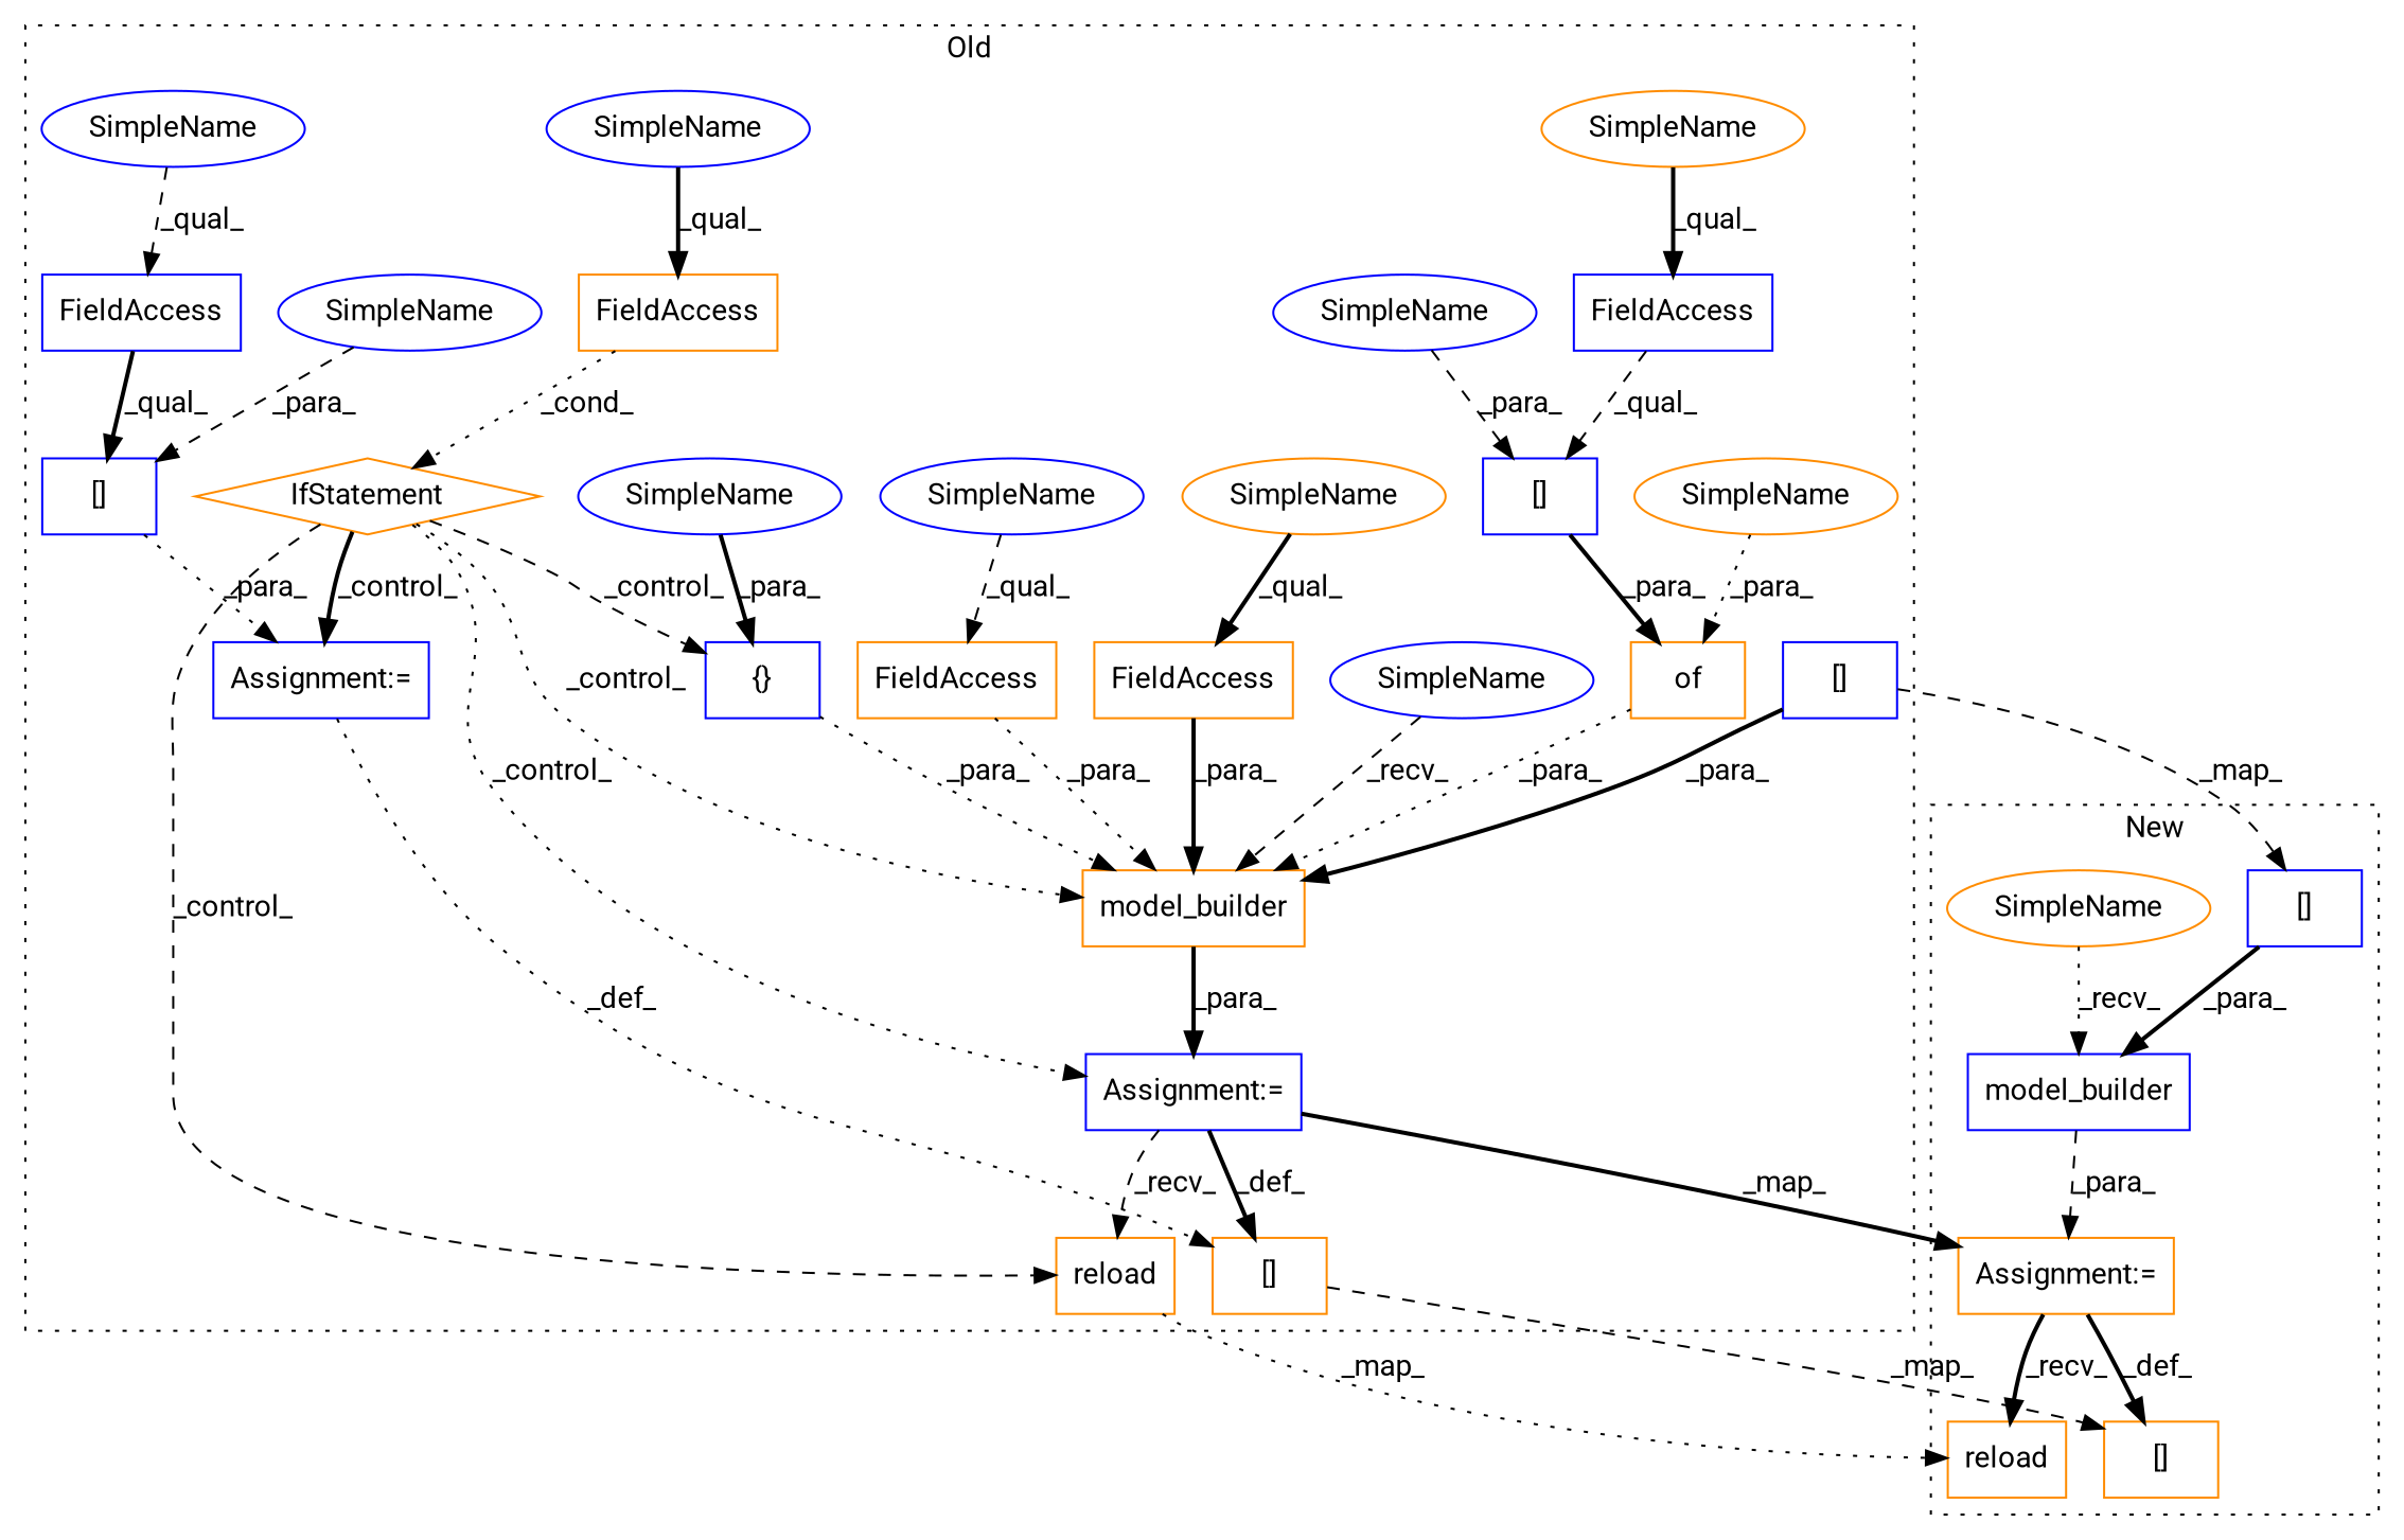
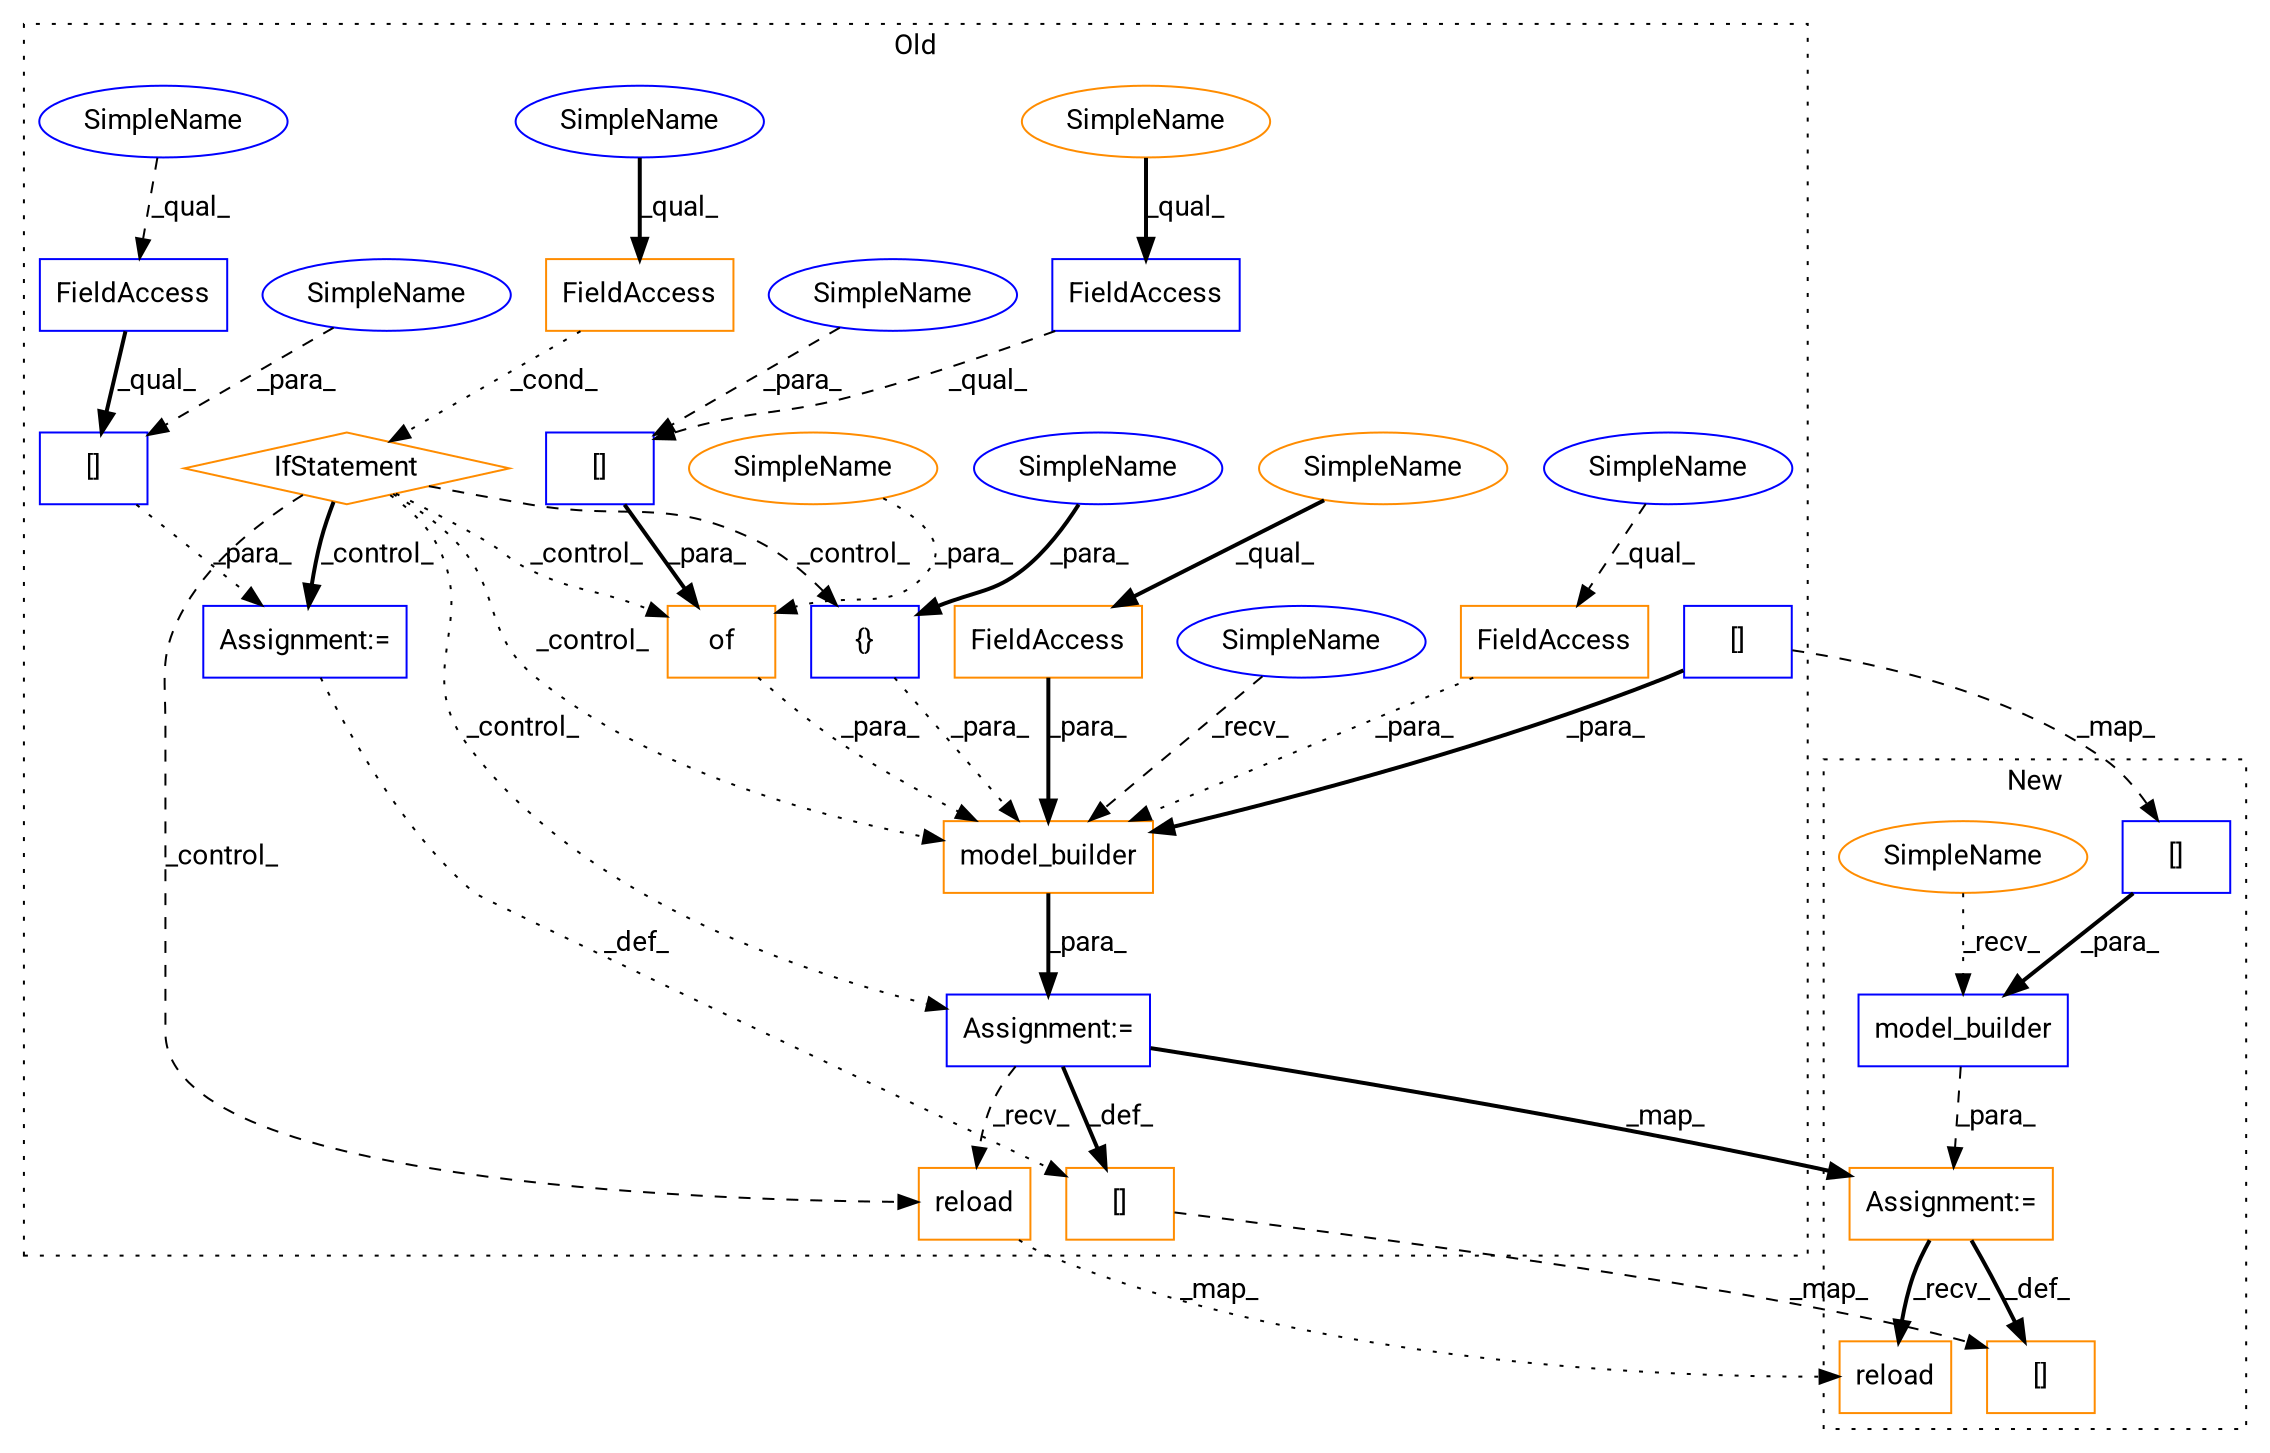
  digraph {
    fontname=Roboto
    node [a=42 l=4 s=6178 shape=box color=blue fontname=Roboto]
    edge [style=bold fontname=Roboto]
    n1 [a=32 l=8 label=reload s=6431 color=darkorange]
    n2 [a=7 l=1 label="Assignment:=" s=6279]
    n3 [a=2 l="14,2" label="[]" s="6455,6501" color=darkorange]
    n4 [a=4 l="1,1" label="{}" s="6308,6313"]
    n5 [a=22 l=20 label=FieldAccess color=darkorange]
    n6 [a=32 l="3,1" label=of s="6319,6348" color=darkorange]
    n7 [a=2 l="16,1" label="[]" s="6327,6347"]
    n8 [a=22 l=15 label=FieldAccess s=6327]
    n9 [a=22 l=16 label=FieldAccess s=6221]
    n10 [a=2 l="17,1" label="[]" s="6221,6242"]
    n11 [a=22 l=17 label=FieldAccess s=6350 color=darkorange]
    n12 [a=22 l=14 label=FieldAccess s=6395 color=darkorange]
    n13 [a=32 l="14,1" label=model_builder s="6285,6409" color=darkorange]
    n14 [a=2 l="21,1" label="[]" s="6368,6393"]
    n15 [a=25 l="4,2" label=IfStatement s="6174,6198" shape=diamond color=darkorange]
    n16 [a=7 l=1 label="Assignment:=" s=6220]
    n17 [label=SimpleName shape=ellipse]
    n18 [label=SimpleName s=6327 shape=ellipse color=darkorange]
    n19 [label=SimpleName s=6395 shape=ellipse]
    n20 [label=SimpleName s=6221 shape=ellipse]
    n21 [label=SimpleName s=6350 shape=ellipse color=darkorange]
    n22 [label=SimpleName s=6280 shape=ellipse]
    n23 [label=SimpleName s=6238 shape=ellipse]
    n24 [label=SimpleName s=6309 shape=ellipse]
    n25 [label=SimpleName s=6343 shape=ellipse]
    n26 [label=SimpleName s=6322 shape=ellipse color=darkorange]
    n27 [a=32 l=8 label=reload s=5086 color=darkorange]
    n28 [a=7 l=1 label="Assignment:=" s=5020 color=darkorange]
    n29 [a=2 l="14,2" label="[]" s="5102,5148" color=darkorange]
    n30 [a=32 l="14,1" label=model_builder s="5026,5066"]
    n31 [a=2 l="21,1" label="[]" s="5040,5065"]
    n32 [label=SimpleName s=5021 shape=ellipse color=darkorange]
    subgraph cluster_1 {
      label=Old
      style=dotted
      n1
      n2
      n3
      n4
      n5
      n6
      n7
      n8
      n9
      n10
      n11
      n12
      n13
      n14
      n15
      n16
      n17
      n18
      n19
      n20
      n21
      n22
      n23
      n24
      n25
      n26
    }
    subgraph cluster_2 {
      label=New
      style=dotted
      n27
      n28
      n29
      n30
      n31
      n32
    }
    n1 -> n27 [label=_map_ style=dotted]
    n2 -> n1 [label=_recv_ style=dashed]
    n2 -> n3 [label=_def_]
    n2 -> n28 [label=_map_]
    n3 -> n29 [label=_map_ style=dashed]
    n4 -> n13 [label=_para_ style=dotted]
    n5 -> n15 [label=_cond_ style=dotted]
    n6 -> n13 [label=_para_ style=dotted]
    n7 -> n6 [label=_para_]
    n8 -> n7 [label=_qual_ style=dashed]
    n9 -> n10 [label=_qual_]
    n10 -> n16 [label=_para_ style=dotted]
    n11 -> n13 [label=_para_]
    n12 -> n13 [label=_para_ style=dotted]
    n13 -> n2 [label=_para_]
    n14 -> n13 [label=_para_]
    n14 -> n31 [label=_map_ style=dashed]
    n15 -> n1 [label=_control_ style=dashed]
    n15 -> n2 [label=_control_ style=dotted]
    n15 -> n4 [label=_control_ style=dashed]
+   n15 -> n6 [label=_control_ style=dotted]
    n15 -> n13 [label=_control_ style=dotted]
    n15 -> n16 [label=_control_]
    n16 -> n3 [label=_def_ style=dotted]
    n17 -> n5 [label=_qual_]
    n18 -> n8 [label=_qual_]
    n19 -> n12 [label=_qual_ style=dashed]
    n20 -> n9 [label=_qual_ style=dashed]
    n21 -> n11 [label=_qual_]
    n22 -> n13 [label=_recv_ style=dashed]
    n23 -> n10 [label=_para_ style=dashed]
    n24 -> n4 [label=_para_]
    n25 -> n7 [label=_para_ style=dashed]
    n26 -> n6 [label=_para_ style=dotted]
    n28 -> n27 [label=_recv_]
    n28 -> n29 [label=_def_]
    n30 -> n28 [label=_para_ style=dashed]
    n31 -> n30 [label=_para_]
    n32 -> n30 [label=_recv_ style=dotted]
  }
